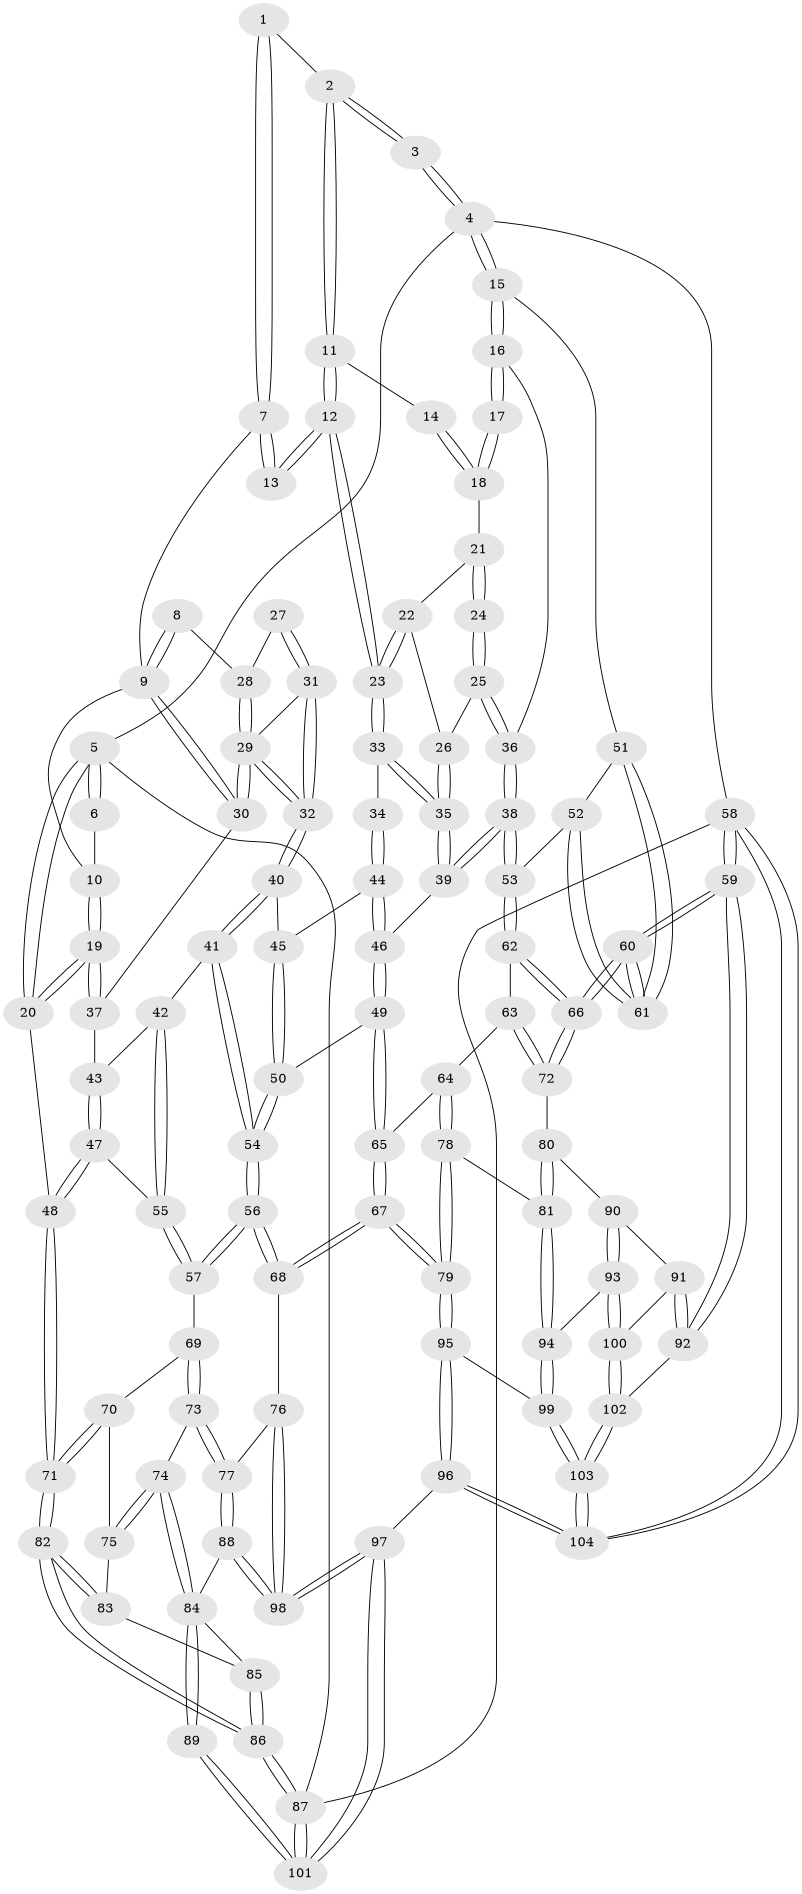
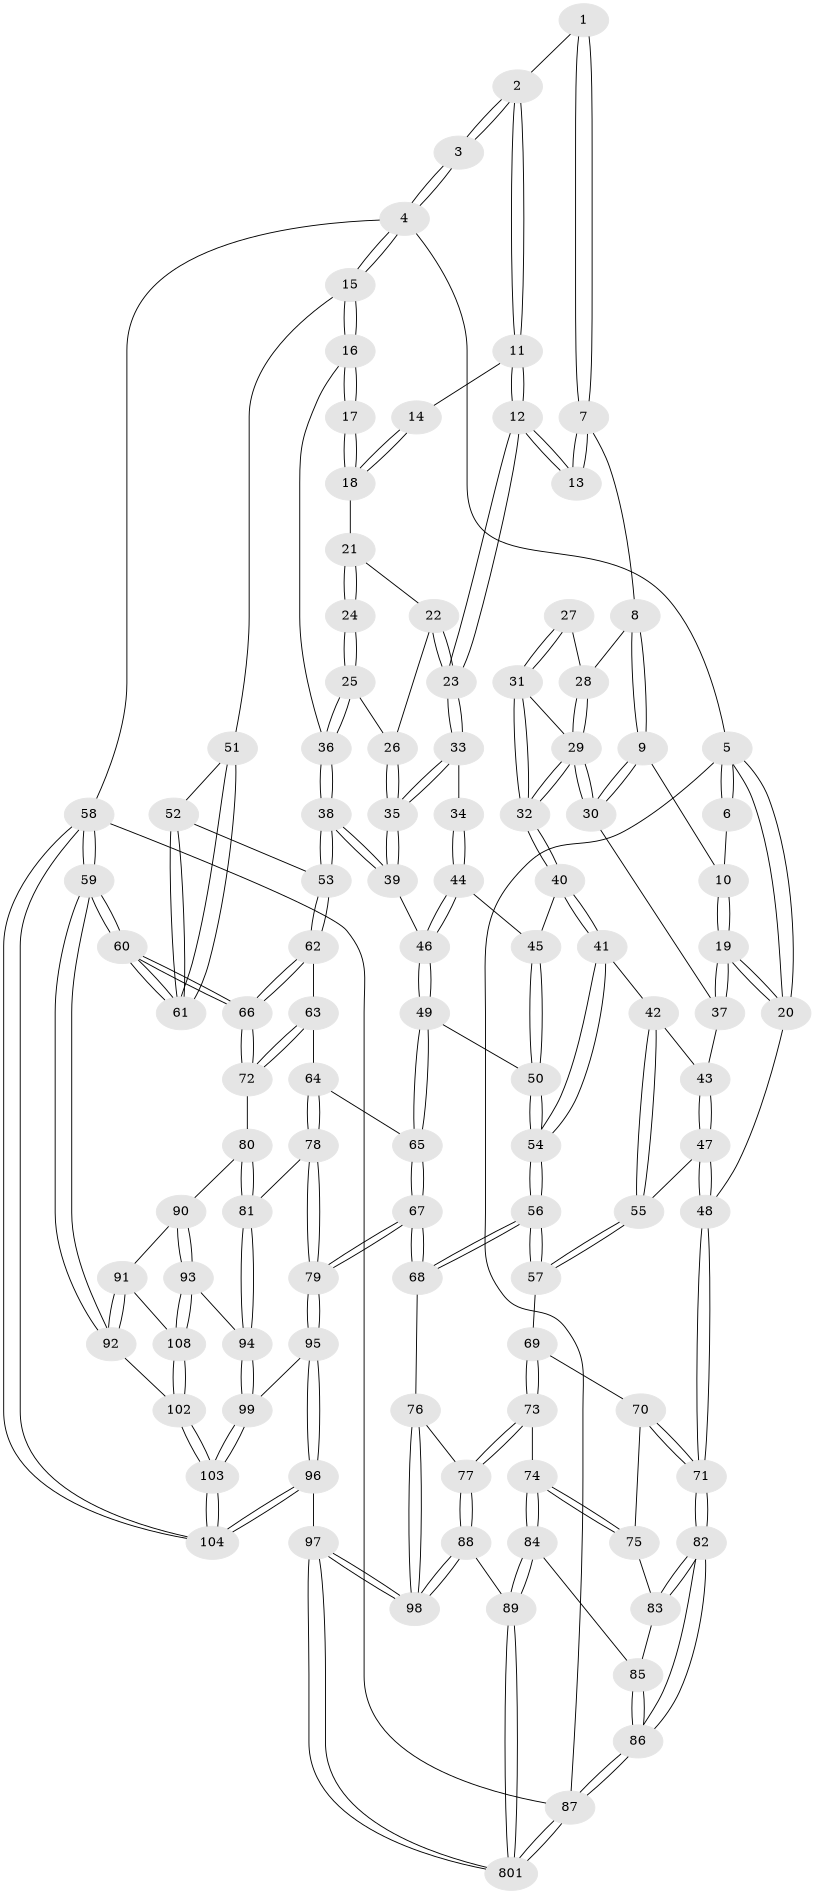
  graph {
    node [color=gray90 style=filled]
    1
    2
    7
    3
    11
    8
    13
    4
    12
    14
    5
    15
    58
    6
    20
    87
    16
    51
    59
    104
    10
    48
-   101
+   101 [label=801]
    19
    9
    28
    30
    29
    37
    23
    18
    33
    27
    31
    21
    17
    36
    52
    61
    38
    24
    25
    22
    43
    71
    26
    35
    34
    39
    32
    40
    44
    41
    45
    46
    53
    47
    62
    49
    42
    54
    50
    55
    56
    57
    65
    82
    67
    66
    63
    68
    69
    76
    70
    73
    60
    92
    102
    72
    64
    78
    80
    79
    81
    95
    77
    98
    75
    74
    83
    86
    90
    84
    88
    85
    89
    94
    99
    96
    91
    93
-   100
+   100 [label=108]
    103
    97
    1 -- 2
    1 -- 7
    1 -- 7
    2 -- 3
    2 -- 3
    2 -- 11
    2 -- 11
-   7 -- 9
+   7 -- 8
    7 -- 13
    7 -- 13
    3 -- 4
    3 -- 4
    11 -- 12
    11 -- 12
    11 -- 14
    8 -- 9
    8 -- 9
    8 -- 28
    4 -- 5
    4 -- 15
    4 -- 15
    4 -- 58
    12 -- 13
    12 -- 13
    12 -- 23
    12 -- 23
    14 -- 18
    14 -- 18
    5 -- 6
    5 -- 6
    5 -- 20
    5 -- 20
    5 -- 87
    15 -- 16
    15 -- 16
    15 -- 51
    58 -- 87
    58 -- 59
    58 -- 59
    58 -- 104
    58 -- 104
    6 -- 10
    20 -- 48
    87 -- 101
    87 -- 101
    16 -- 17
    16 -- 17
    16 -- 36
    51 -- 52
    51 -- 61
    51 -- 61
    59 -- 60
    59 -- 60
    59 -- 92
    59 -- 92
    10 -- 19
    10 -- 19
    48 -- 71
    48 -- 71
    19 -- 20
    19 -- 20
    19 -- 37
    19 -- 37
    9 -- 10
    9 -- 30
    9 -- 30
    28 -- 29
    28 -- 29
    30 -- 37
    29 -- 30
    29 -- 30
    29 -- 32
    29 -- 32
    37 -- 43
    23 -- 33
    23 -- 33
    18 -- 21
    33 -- 35
    33 -- 35
    33 -- 34
    27 -- 28
    27 -- 31
    27 -- 31
    31 -- 29
    31 -- 32
    31 -- 32
    21 -- 24
    21 -- 24
    21 -- 22
    17 -- 18
    17 -- 18
    36 -- 38
    36 -- 38
    52 -- 61
    52 -- 61
    52 -- 53
    38 -- 39
    38 -- 39
    38 -- 53
    38 -- 53
    24 -- 25
    24 -- 25
    25 -- 36
    25 -- 36
    25 -- 26
    22 -- 23
    22 -- 23
    22 -- 26
    43 -- 47
    43 -- 47
    71 -- 82
    71 -- 82
    26 -- 35
    26 -- 35
    35 -- 39
    35 -- 39
    34 -- 44
    34 -- 44
    39 -- 46
    32 -- 40
    32 -- 40
    40 -- 41
    40 -- 41
    40 -- 45
    44 -- 45
    44 -- 46
    44 -- 46
    41 -- 42
    41 -- 54
    41 -- 54
    45 -- 50
    45 -- 50
    46 -- 49
    46 -- 49
    53 -- 62
    53 -- 62
    47 -- 48
    47 -- 48
    47 -- 55
    62 -- 66
    62 -- 66
    62 -- 63
    49 -- 50
    49 -- 65
    49 -- 65
    42 -- 43
    42 -- 55
    42 -- 55
    54 -- 56
    54 -- 56
    50 -- 54
    50 -- 54
    55 -- 57
    55 -- 57
    56 -- 57
    56 -- 57
    56 -- 68
    56 -- 68
    57 -- 69
    65 -- 67
    65 -- 67
    82 -- 83
    82 -- 83
    82 -- 86
    82 -- 86
    67 -- 68
    67 -- 68
    67 -- 79
    67 -- 79
    66 -- 72
    66 -- 72
    63 -- 72
    63 -- 72
    63 -- 64
    68 -- 76
    69 -- 70
    69 -- 73
    69 -- 73
    76 -- 77
    76 -- 98
    76 -- 98
    70 -- 71
    70 -- 71
    70 -- 75
    73 -- 77
    73 -- 77
    73 -- 74
    60 -- 61
    60 -- 61
    60 -- 66
    60 -- 66
    92 -- 102
    102 -- 103
    102 -- 103
    72 -- 80
    64 -- 65
    64 -- 78
    64 -- 78
    78 -- 79
    78 -- 79
    78 -- 81
    80 -- 81
    80 -- 81
    80 -- 90
    79 -- 95
    79 -- 95
    81 -- 94
    81 -- 94
    95 -- 99
    95 -- 96
    95 -- 96
    77 -- 88
    77 -- 88
    75 -- 83
    74 -- 75
    74 -- 75
    74 -- 84
    74 -- 84
    83 -- 85
    86 -- 87
    86 -- 87
    90 -- 91
    90 -- 93
    90 -- 93
    84 -- 85
    84 -- 89
    84 -- 89
    88 -- 98
    88 -- 98
-   88 -- 84
+   88 -- 89
    85 -- 86
    85 -- 86
    89 -- 101
    89 -- 101
    94 -- 99
    94 -- 99
    99 -- 103
    99 -- 103
    96 -- 104
    96 -- 104
    96 -- 97
    91 -- 92
    91 -- 92
    91 -- 100
    93 -- 94
    93 -- 100
    93 -- 100
    100 -- 102
    100 -- 102
    103 -- 104
    103 -- 104
    97 -- 101
    97 -- 101
    97 -- 98
    97 -- 98
  }
